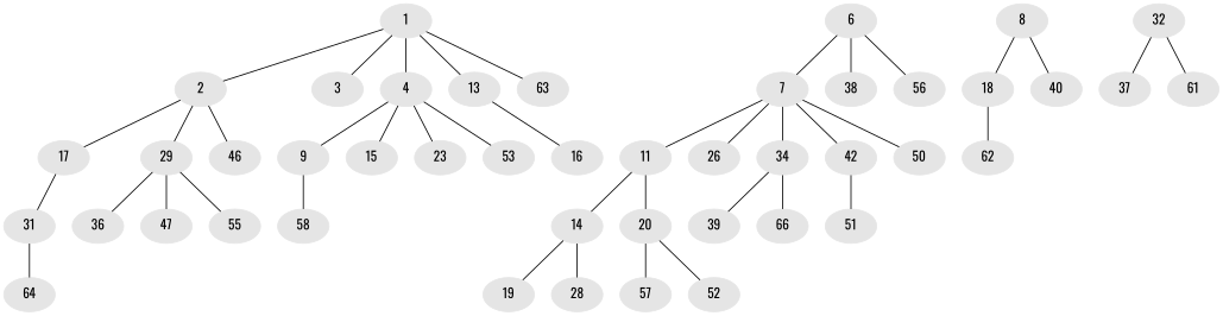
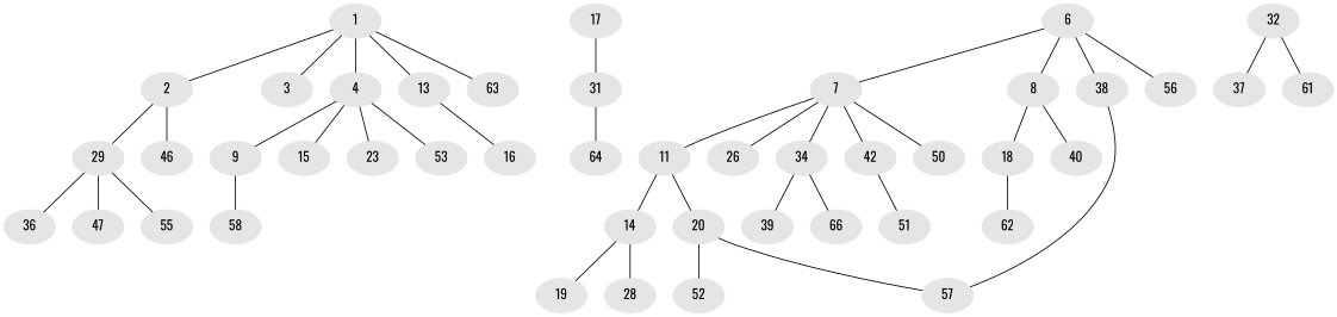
  graph {
    fontname=Oswald
    node [color=gray90 fontname=Oswald style=filled]
    edge [fontname=Oswald]
    1 [super="+5"]
    2 [super="+12"]
    3 [super="+24"]
    4 [super="+48"]
    13 [super="+41"]
    63
    17
    29 [super="+30"]
    46
    9
    15
    23
    53
    6 [super="+27"]
    7 [super="+22"]
    8 [super="+10"]
    38 [super="+59"]
    56
    16 [super="+25"]
    31 [super="+49"]
    36
    47
    55
    58 [super="+66"]
    11
    26 [super="+45"]
    34 [super="+54"]
    42 [super="+43"]
    50
    18 [super="+33"]
    40
    57
    14 [super="+35"]
    20 [super="+21"]
    39
    n36 [label=66]
    51
    62
    19 [super="+60"]
    28
    52
    64
    32 [super="+65"]
    37 [super="+44"]
    61
    1 -- 2
    1 -- 3
    1 -- 4
    1 -- 13
    1 -- 63
-   2 -- 17
    2 -- 29
    2 -- 46
    4 -- 9
    4 -- 15
    4 -- 23
    4 -- 53
    13 -- 16
    17 -- 31
    29 -- 36
    29 -- 47
    29 -- 55
    9 -- 58
    6 -- 7
+   6 -- 8
    6 -- 38
    6 -- 56
    7 -- 11
    7 -- 26
    7 -- 34
    7 -- 42
    7 -- 50
    8 -- 18
    8 -- 40
+   38 -- 57
    31 -- 64
    11 -- 14
    11 -- 20
    34 -- 39
    34 -- n36
    42 -- 51
    18 -- 62
    14 -- 19
    14 -- 28
    20 -- 57
    20 -- 52
    32 -- 37
    32 -- 61
  }
